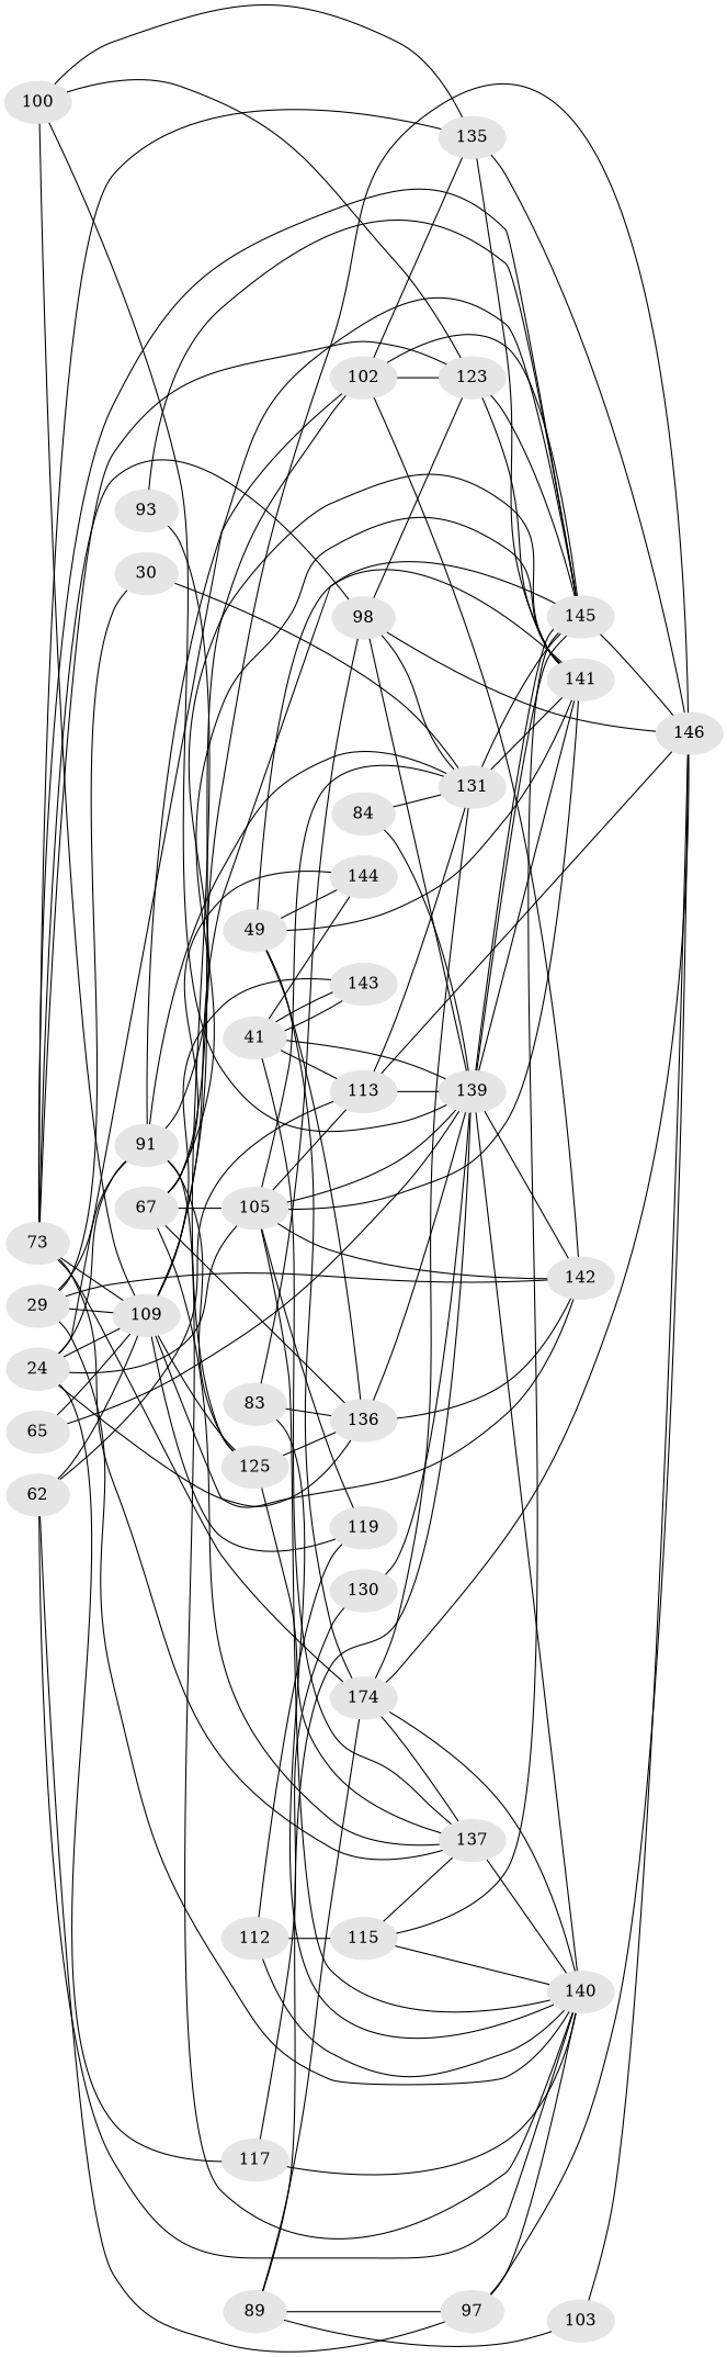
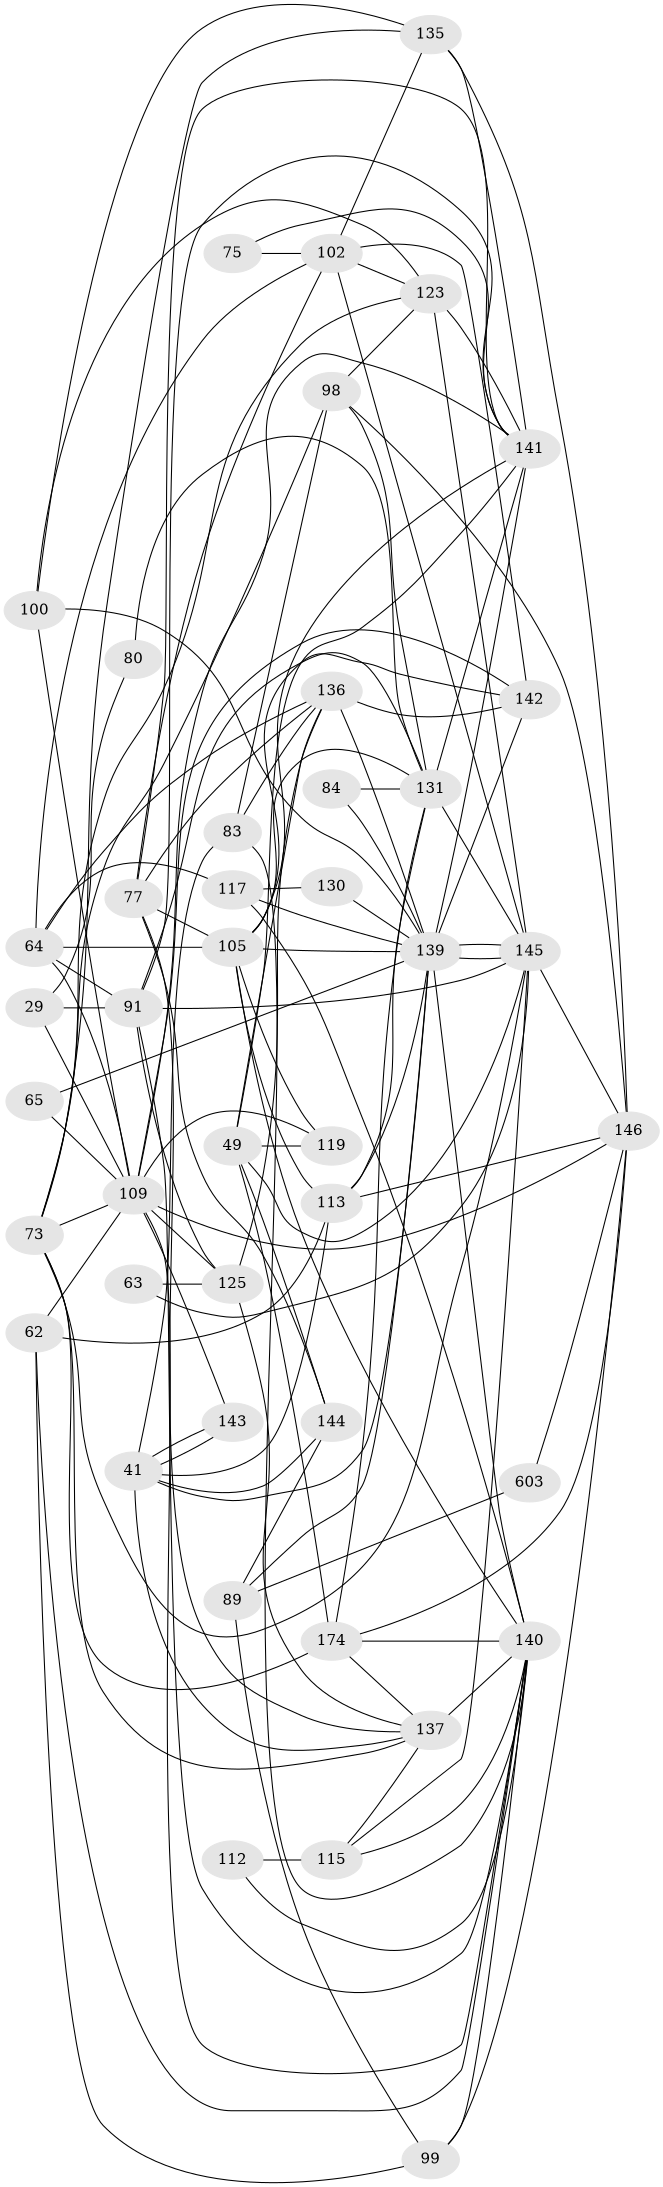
  graph {
    rankdir=LR
    node [color=gray90 style=filled]
    29
-   80 [label=30]
+   80
    91 [super="+42+25"]
    109 [super="+1+59+30+86"]
    142 [super="+31+107+138"]
    131 [super="+120+63"]
    141 [super="+68+132"]
    145 [super="+126+85"]
    140 [super="+24+50+129+87+128+52"]
    125 [super="+20+111"]
    143
    146 [super="+88+121"]
    119
    41 [super="+40"]
    83 [super="+81"]
    113 [super="+18+90"]
    137 [super="+67+133"]
    139 [super="+127+96+116"]
    144 [super="+118"]
    136 [super="+134"]
    98 [super="+7"]
    49 [super="+11"]
    n23 [label=174 super="+122"]
    62 [super="+43"]
-   97 [super="+17"]
-   64 [super="+54+10" label=24]
+   97 [super="+17" label=99]
+   64 [super="+54+10"]
    102 [super="+33+66"]
    105 [super="+23+99"]
    117
    123 [super="+55"]
    135 [super="+38"]
    130
    65
    73 [super="+27"]
-   77 [super="+53+71" label=67]
+   75
+   77 [super="+53+71"]
    84 [super="+74"]
    89 [super="+76"]
-   103
-   93
+   103 [label=603]
+   93 [label=63]
    100 [super="+28"]
    112 [super="+78"]
    115
    29 -- 80
    29 -- 91 [weight=2]
    29 -- 109
-   29 -- 142 [weight=2]
    80 -- 131
    91 -- 131
    91 -- 141
    91 -- 145
    91 -- 140 [weight=2]
    91 -- 125
    109 -- 142
    109 -- 141 [weight=3]
-   29 -- 140 [weight=3]
+   109 -- 140 [weight=3]
    109 -- 125 [weight=2]
    109 -- 143
    109 -- 146 [weight=2]
    109 -- 119
    131 -- 141 [weight=2]
    131 -- 145 [weight=2]
    145 -- 146 [weight=2]
    125 -- 137
    125 -- 136 [weight=2]
    41 -- 143
    41 -- 143
+   41 -- 83
    41 -- 113 [weight=2]
    41 -- 137
    41 -- 139 [weight=2]
    41 -- 144
    83 -- 140 [weight=2]
    83 -- 136
    83 -- 98
    113 -- 131
    113 -- 146
    113 -- 139
    137 -- 140
    139 -- 142 [weight=2]
    139 -- 141 [weight=4]
    139 -- 145 [weight=5]
    139 -- 145
    139 -- 140 [weight=7]
    136 -- 142
    136 -- 139 [weight=2]
    98 -- 131
    98 -- 146 [weight=2]
-   98 -- 139
+   117 -- 139
    98 -- 123
    49 -- 141
    49 -- 145 [weight=2]
    49 -- 144 [weight=2]
    49 -- 136
    49 -- n23
    n23 -- 131
    n23 -- 140 [weight=4]
    n23 -- 146
    n23 -- 137 [weight=2]
    62 -- 109
    62 -- 140
    62 -- 113 [weight=2]
    62 -- 97
    97 -- 140 [weight=2]
    97 -- 146 [weight=2]
    64 -- 91
    64 -- 109
    64 -- 136
    64 -- 102
    64 -- 105 [weight=2]
    64 -- 117
    102 -- 142
    102 -- 145
    102 -- 123 [weight=2]
    102 -- 135
    105 -- 142 [weight=2]
    105 -- 131
    105 -- 141 [weight=3]
    105 -- 140 [weight=2]
    105 -- 119
    105 -- 113 [weight=2]
    105 -- 139
    117 -- 140
    117 -- 130
    123 -- 141 [weight=2]
    123 -- 145
    135 -- 141
    135 -- 146 [weight=2]
    130 -- 139 [weight=2]
    65 -- 109
    65 -- 139
    73 -- 109 [weight=2]
    73 -- 145
    73 -- 137 [weight=2]
    73 -- 98
    73 -- n23 [weight=2]
    73 -- 123
    73 -- 135
+   75 -- 141
+   75 -- 102
    77 -- 141
    77 -- 137 [weight=2]
    77 -- 144
    77 -- 136
    77 -- 102
    77 -- 105
    84 -- 131 [weight=2]
    84 -- 139 [weight=5]
    89 -- 139
-   89 -- n23 [weight=2]
+   89 -- 144 [weight=2]
    89 -- 97
    89 -- 103
    103 -- 146
    93 -- 145
    93 -- 125
    100 -- 109 [weight=2]
    100 -- 139 [weight=2]
    100 -- 123
    100 -- 135
    112 -- 140
-   112 -- 119
+   49 -- 119
    112 -- 115 [weight=2]
    115 -- 145 [weight=2]
    115 -- 140
    115 -- 137
  }
